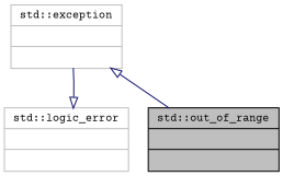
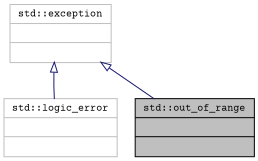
  digraph {
    fontname="Courier Prime"
    node [color=grey75 fillcolor=white fontname="Courier Prime" fontsize=10 shape=record style=filled]
    edge [arrowtail=onormal color=midnightblue dir=back fontname="Courier Prime" fontsize=10 labelfontname=Helvetica labelfontsize=10 style=solid]
    n1 [color=black fillcolor=grey75 fontcolor=black height=0.2 label="{std::out_of_range\n||}" width=0.4]
    n2 [height=0.2 label="{std::logic_error\n||}" width=0.4]
    n3 [height=0.2 label="{std::exception\n||}" width=0.4]
    n3 -> n1
-   n2 -> n3
+   n3 -> n2
  }
